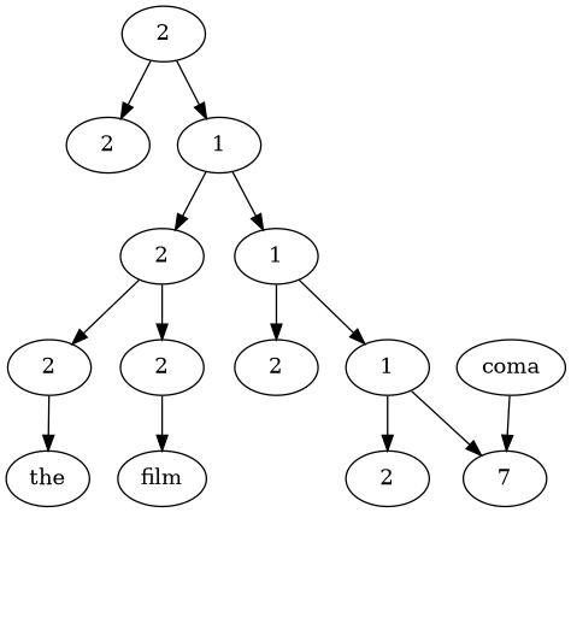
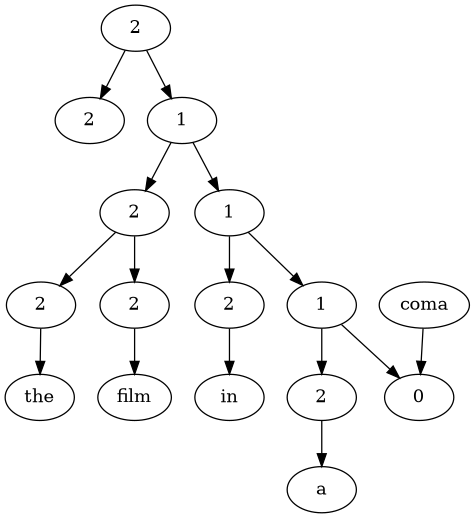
  digraph {
    n1 [label=2]
    n2 [label=2]
    n3 [label=1]
    n4 [label=2]
    n5 [label=1]
    n6 [label=2]
    n7 [label=2]
    n8 [label=2]
    n9 [label=1]
    n10 [label=the]
    n11 [label=film]
+   n12 [label=in]
    n13 [label=2]
-   n14 [label=7]
+   n14 [label=0]
+   n15 [label=a]
    n16 [label=coma]
    n1 -> n2
    n1 -> n3
    n3 -> n4
    n3 -> n5
    n4 -> n6
    n4 -> n7
    n5 -> n8
    n5 -> n9
    n6 -> n10
    n7 -> n11
+   n8 -> n12
    n9 -> n13
    n9 -> n14
+   n13 -> n15
    n16 -> n14
  }
